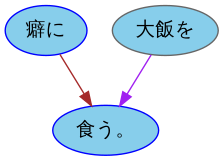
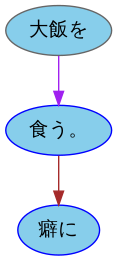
  digraph {
    node [color=blue fillcolor=skyblue style=filled]
    n1 [label="癖に"]
    n2 [label="食う。"]
    n3 [color=gray40 label="大飯を"]
-   n1 -> n2 [color=brown]
+   n2 -> n1 [color=brown]
    n3 -> n2 [color=purple]
  }
